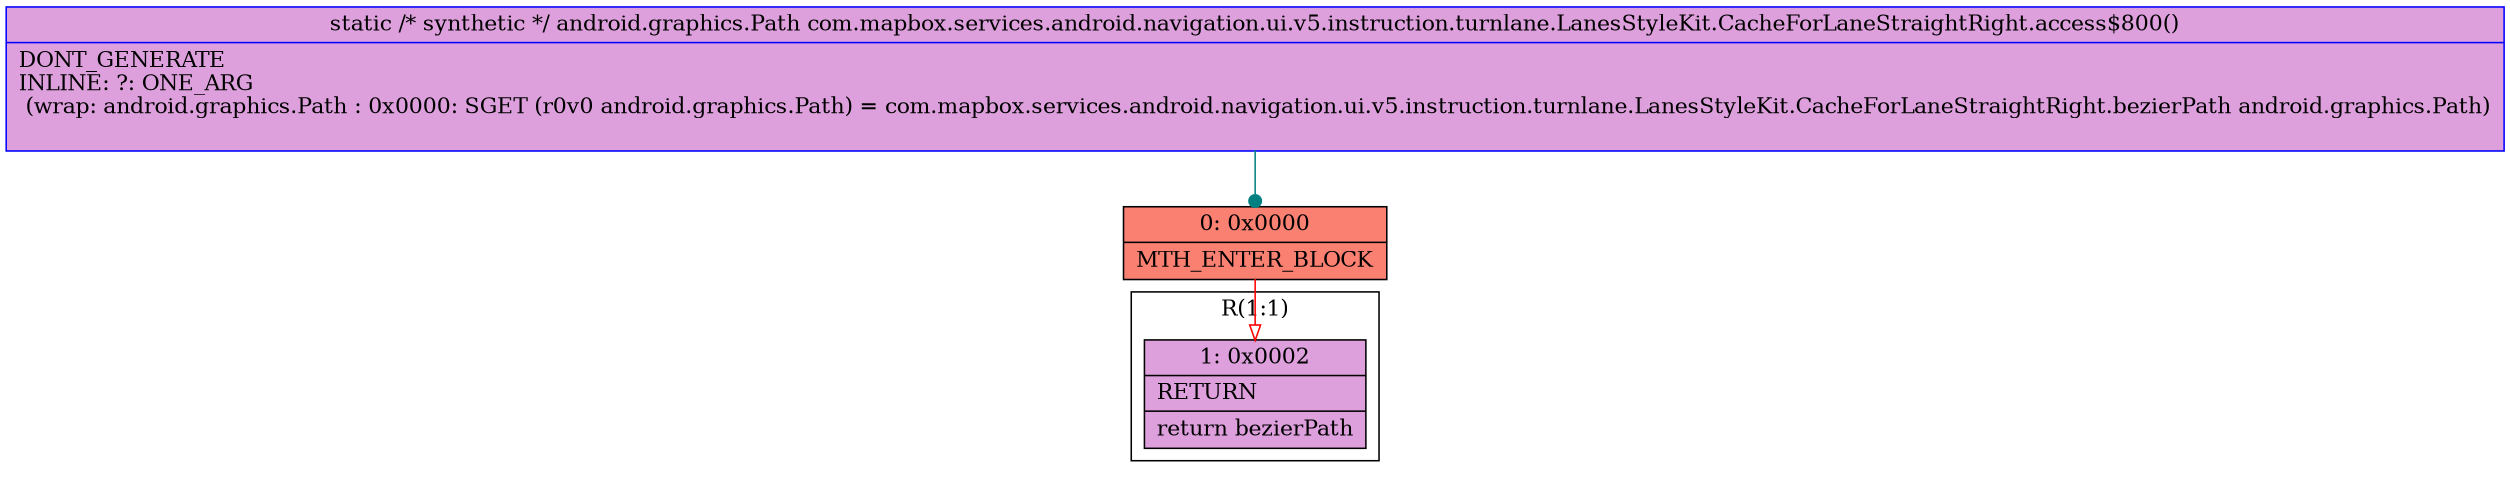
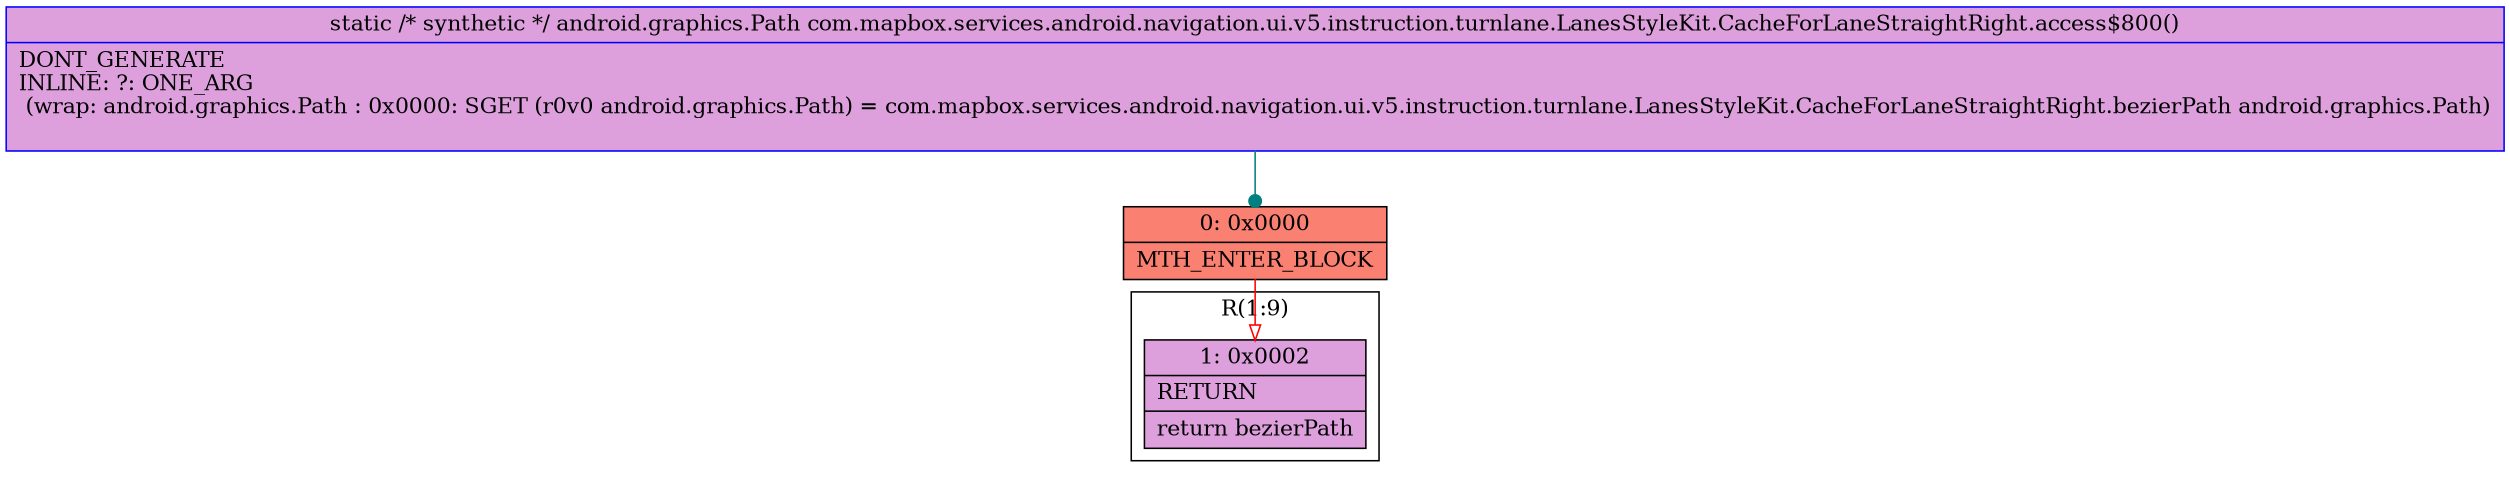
  digraph {
    node [color=black shape=record style=filled fillcolor=plum]
    n1 [label="{1\:\ 0x0002|RETURN\l|return bezierPath\l}"]
    n2 [label="{0\:\ 0x0000|MTH_ENTER_BLOCK\l}" fillcolor=salmon]
    n3 [label="{static \/* synthetic *\/ android.graphics.Path com.mapbox.services.android.navigation.ui.v5.instruction.turnlane.LanesStyleKit.CacheForLaneStraightRight.access$800()  | DONT_GENERATE\lINLINE: ?: ONE_ARG  \l  (wrap: android.graphics.Path : 0x0000: SGET  (r0v0 android.graphics.Path) =  com.mapbox.services.android.navigation.ui.v5.instruction.turnlane.LanesStyleKit.CacheForLaneStraightRight.bezierPath android.graphics.Path)\l\l}" color=blue]
    subgraph cluster_1 {
-     label="R(1:1)"
+     label="R(1:9)"
      n1
    }
    n2 -> n1 [color=red arrowhead=onormal]
    n3 -> n2 [color=teal arrowhead=dot]
  }
